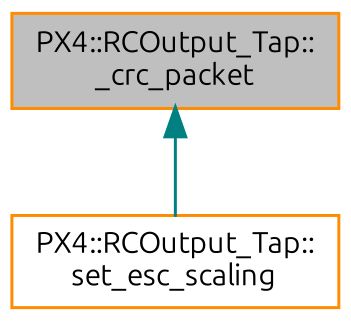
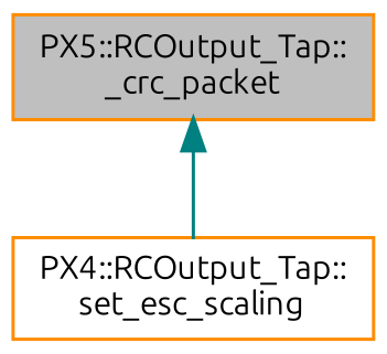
  digraph {
    rankdir=TB
    fontname=Ubuntu
    node [color=darkorange fontname=Ubuntu fontsize=10 shape=record style=filled]
-   n1 [fillcolor=grey75 fontcolor=black height=0.2 label="PX4::RCOutput_Tap::\l_crc_packet" width=0.4]
+   n1 [fillcolor=grey75 fontcolor=black height=0.2 label="PX5::RCOutput_Tap::\l_crc_packet" width=0.4]
    n2 [fillcolor=white height=0.2 label="PX4::RCOutput_Tap::\lset_esc_scaling" width=0.4]
    n1 -> n2 [color=teal dir=back fontname=Ubuntu fontsize=10 labelfontname=Helvetica labelfontsize=10 style=solid]
  }
